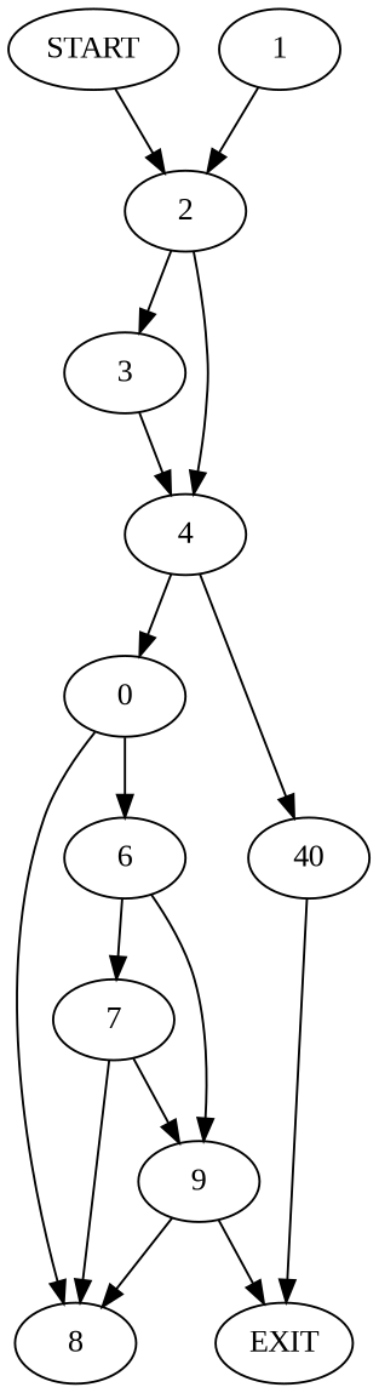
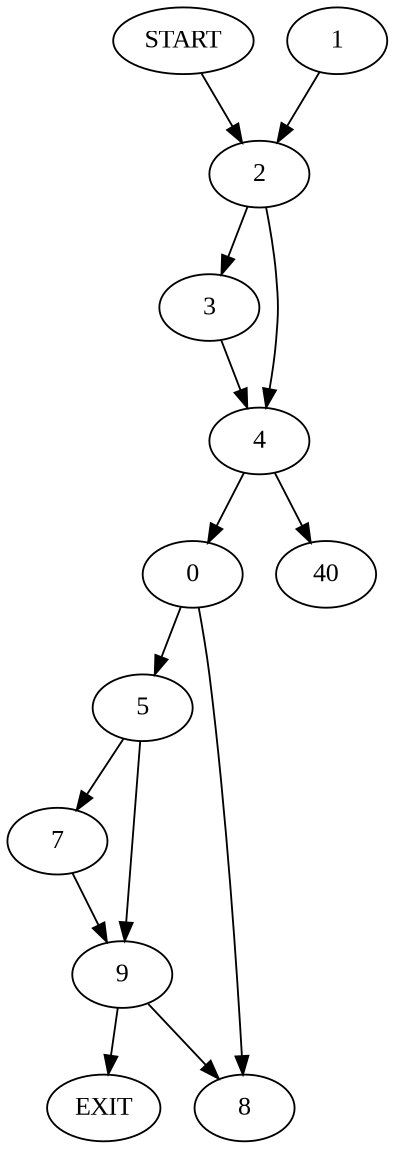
  digraph {
    fontname="Liberation Serif"
    node [fontname="Liberation Serif"]
    edge [fontname="Liberation Serif"]
    n1 [label=START]
    2
    1
    3
    4
    n6 [label=0]
    n7 [label=40]
-   6
+   6 [label=5]
    8
    n10 [label=EXIT]
    7
    9
    n1 -> 2
    2 -> 3
    2 -> 4
    1 -> 2
    3 -> 4
    4 -> n6
    4 -> n7
    n6 -> 6
    n6 -> 8
-   n7 -> n10
    6 -> 7
    6 -> 9
-   7 -> 8
    7 -> 9
    9 -> 8
    9 -> n10
  }
